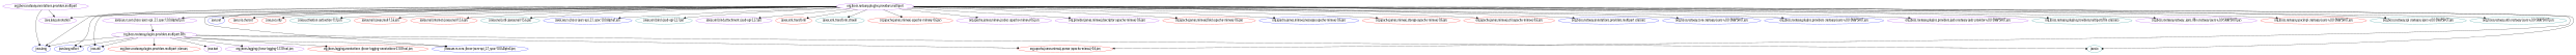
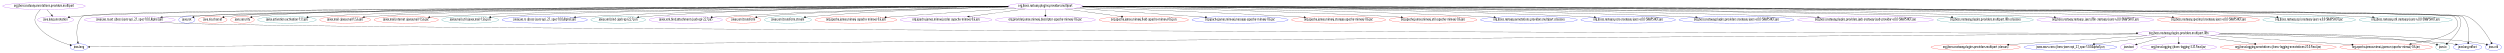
  digraph {
    fontname="Fira Sans"
    node [color=red fontname="Fira Sans"]
    edge [arrowhead=dot fontname="Fira Sans"]
    "org.jboss.resteasy.annotations.providers.multipart" [color=purple]
    "java.lang" [color=blue]
    "java.lang.annotation" [color=purple]
    "org.jboss.resteasy.plugins.providers.multipart" [color=purple]
    "java.io" [color=teal]
    "java.lang.reflect" [color=blue]
    "java.net" [color=blue]
    "java.nio.charset"
    "java.security"
    "java.util" [color=blue]
    "javax.activation (activation-1.1.1.jar)" [color=teal]
    "javax.mail (javax.mail-1.5.6.jar)"
    "javax.mail.internet (javax.mail-1.5.6.jar)"
    "javax.mail.util (javax.mail-1.5.6.jar)" [color=teal]
    "javax.ws.rs (jboss-jaxrs-api_2.1_spec-1.0.0.Alpha1.jar)" [color=blue]
    "javax.ws.rs.core (jboss-jaxrs-api_2.1_spec-1.0.0.Alpha1.jar)" [color=blue]
    "javax.ws.rs.ext (jboss-jaxrs-api_2.1_spec-1.0.0.Alpha1.jar)" [color=purple]
    "javax.xml.bind (jaxb-api-2.2.7.jar)" [color=teal]
    "javax.xml.bind.attachment (jaxb-api-2.2.7.jar)" [color=purple]
    "javax.xml.transform"
    "javax.xml.transform.stream" [color=teal]
    "org.apache.james.mime4j (apache-mime4j-0.6.jar)"
    "org.apache.james.mime4j.codec (apache-mime4j-0.6.jar)" [color=purple]
    n24 [color=purple label="org.provider.james.mime4j.descriptor (apache-mime4j-0.6.jar)"]
    "org.apache.james.mime4j.field (apache-mime4j-0.6.jar)"
    "org.apache.james.mime4j.message (apache-mime4j-0.6.jar)" [color=blue]
    "org.apache.james.mime4j.parser (apache-mime4j-0.6.jar)"
    "org.apache.james.mime4j.storage (apache-mime4j-0.6.jar)"
    "org.apache.james.mime4j.util (apache-mime4j-0.6.jar)"
    "org.jboss.resteasy.annotations.providers.multipart (classes)" [color=blue]
    "org.jboss.resteasy.core (resteasy-jaxrs-4.0.0-SNAPSHOT.jar)" [color=blue]
    "org.jboss.resteasy.plugins.providers (resteasy-jaxrs-4.0.0-SNAPSHOT.jar)" [color=blue]
    "org.jboss.resteasy.plugins.providers.jaxb (resteasy-jaxb-provider-4.0.0-SNAPSHOT.jar)" [color=purple]
    "org.jboss.resteasy.plugins.providers.multipart.i18n (classes)" [color=teal]
    "org.jboss.resteasy.resteasy_jaxrs.i18n (resteasy-jaxrs-4.0.0-SNAPSHOT.jar)" [color=purple]
    "org.jboss.resteasy.specimpl (resteasy-jaxrs-4.0.0-SNAPSHOT.jar)"
    "org.jboss.resteasy.spi (resteasy-jaxrs-4.0.0-SNAPSHOT.jar)" [color=teal]
    "org.jboss.resteasy.util (resteasy-jaxrs-4.0.0-SNAPSHOT.jar)" [color=teal]
    "org.jboss.resteasy.plugins.providers.multipart.i18n" [color=purple]
    "java.text" [color=purple]
    "org.jboss.logging (jboss-logging-3.3.1.Final.jar)" [color=purple]
    "org.jboss.logging.annotations (jboss-logging-annotations-2.1.0.Final.jar)"
    "org.jboss.resteasy.plugins.providers.multipart (classes)"
    "org.jboss.resteasy.annotations.providers.multipart" -> "java.lang"
    "org.jboss.resteasy.annotations.providers.multipart" -> "java.lang.annotation" [arrowhead=normal]
    "org.jboss.resteasy.plugins.providers.multipart" -> "java.lang" [arrowhead=normal]
    "org.jboss.resteasy.plugins.providers.multipart" -> "java.lang.annotation"
    "org.jboss.resteasy.plugins.providers.multipart" -> "java.io"
    "org.jboss.resteasy.plugins.providers.multipart" -> "java.lang.reflect"
    "org.jboss.resteasy.plugins.providers.multipart" -> "java.net"
    "org.jboss.resteasy.plugins.providers.multipart" -> "java.nio.charset"
    "org.jboss.resteasy.plugins.providers.multipart" -> "java.security"
    "org.jboss.resteasy.plugins.providers.multipart" -> "java.util"
    "org.jboss.resteasy.plugins.providers.multipart" -> "javax.activation (activation-1.1.1.jar)"
    "org.jboss.resteasy.plugins.providers.multipart" -> "javax.mail (javax.mail-1.5.6.jar)" [arrowhead=normal]
    "org.jboss.resteasy.plugins.providers.multipart" -> "javax.mail.internet (javax.mail-1.5.6.jar)" [arrowhead=normal]
    "org.jboss.resteasy.plugins.providers.multipart" -> "javax.mail.util (javax.mail-1.5.6.jar)"
    "org.jboss.resteasy.plugins.providers.multipart" -> "javax.ws.rs (jboss-jaxrs-api_2.1_spec-1.0.0.Alpha1.jar)" [arrowhead=normal]
-   "org.jboss.resteasy.plugins.providers.multipart" -> "javax.ws.rs.core (jboss-jaxrs-api_2.1_spec-1.0.0.Alpha1.jar)" [arrowhead=normal]
    "org.jboss.resteasy.plugins.providers.multipart" -> "javax.ws.rs.ext (jboss-jaxrs-api_2.1_spec-1.0.0.Alpha1.jar)" [arrowhead=normal]
    "org.jboss.resteasy.plugins.providers.multipart" -> "javax.xml.bind (jaxb-api-2.2.7.jar)" [arrowhead=normal]
    "org.jboss.resteasy.plugins.providers.multipart" -> "javax.xml.bind.attachment (jaxb-api-2.2.7.jar)"
    "org.jboss.resteasy.plugins.providers.multipart" -> "javax.xml.transform"
    "org.jboss.resteasy.plugins.providers.multipart" -> "javax.xml.transform.stream"
    "org.jboss.resteasy.plugins.providers.multipart" -> "org.apache.james.mime4j (apache-mime4j-0.6.jar)"
    "org.jboss.resteasy.plugins.providers.multipart" -> "org.apache.james.mime4j.codec (apache-mime4j-0.6.jar)" [arrowhead=normal]
    "org.jboss.resteasy.plugins.providers.multipart" -> n24
    "org.jboss.resteasy.plugins.providers.multipart" -> "org.apache.james.mime4j.field (apache-mime4j-0.6.jar)"
    "org.jboss.resteasy.plugins.providers.multipart" -> "org.apache.james.mime4j.message (apache-mime4j-0.6.jar)"
    "org.jboss.resteasy.plugins.providers.multipart" -> "org.apache.james.mime4j.parser (apache-mime4j-0.6.jar)" [arrowhead=normal]
    "org.jboss.resteasy.plugins.providers.multipart" -> "org.apache.james.mime4j.storage (apache-mime4j-0.6.jar)" [arrowhead=normal]
    "org.jboss.resteasy.plugins.providers.multipart" -> "org.apache.james.mime4j.util (apache-mime4j-0.6.jar)" [arrowhead=normal]
    "org.jboss.resteasy.plugins.providers.multipart" -> "org.jboss.resteasy.annotations.providers.multipart (classes)" [arrowhead=normal]
    "org.jboss.resteasy.plugins.providers.multipart" -> "org.jboss.resteasy.core (resteasy-jaxrs-4.0.0-SNAPSHOT.jar)" [arrowhead=normal]
    "org.jboss.resteasy.plugins.providers.multipart" -> "org.jboss.resteasy.plugins.providers (resteasy-jaxrs-4.0.0-SNAPSHOT.jar)" [arrowhead=normal]
    "org.jboss.resteasy.plugins.providers.multipart" -> "org.jboss.resteasy.plugins.providers.jaxb (resteasy-jaxb-provider-4.0.0-SNAPSHOT.jar)" [arrowhead=normal]
    "org.jboss.resteasy.plugins.providers.multipart" -> "org.jboss.resteasy.plugins.providers.multipart.i18n (classes)"
    "org.jboss.resteasy.plugins.providers.multipart" -> "org.jboss.resteasy.resteasy_jaxrs.i18n (resteasy-jaxrs-4.0.0-SNAPSHOT.jar)" [arrowhead=normal]
    "org.jboss.resteasy.plugins.providers.multipart" -> "org.jboss.resteasy.specimpl (resteasy-jaxrs-4.0.0-SNAPSHOT.jar)" [arrowhead=normal]
    "org.jboss.resteasy.plugins.providers.multipart" -> "org.jboss.resteasy.spi (resteasy-jaxrs-4.0.0-SNAPSHOT.jar)"
    "org.jboss.resteasy.plugins.providers.multipart" -> "org.jboss.resteasy.util (resteasy-jaxrs-4.0.0-SNAPSHOT.jar)" [arrowhead=normal]
    "javax.ws.rs.ext (jboss-jaxrs-api_2.1_spec-1.0.0.Alpha1.jar)" -> "org.jboss.resteasy.plugins.providers.multipart.i18n"
    "org.jboss.resteasy.plugins.providers.multipart.i18n" -> "java.lang" [arrowhead=normal]
    "org.jboss.resteasy.plugins.providers.multipart.i18n" -> "java.io"
-   "org.jboss.resteasy.plugins.providers.multipart.i18n" -> "java.lang.reflect"
+   "org.jboss.resteasy.plugins.providers.multipart.i18n" -> "java.lang.reflect" [arrowhead=normal]
    "org.jboss.resteasy.plugins.providers.multipart.i18n" -> "java.util"
    "org.jboss.resteasy.plugins.providers.multipart.i18n" -> "javax.ws.rs.core (jboss-jaxrs-api_2.1_spec-1.0.0.Alpha1.jar)"
    "org.jboss.resteasy.plugins.providers.multipart.i18n" -> "org.apache.james.mime4j.parser (apache-mime4j-0.6.jar)"
    "org.jboss.resteasy.plugins.providers.multipart.i18n" -> "java.text" [arrowhead=normal]
    "org.jboss.resteasy.plugins.providers.multipart.i18n" -> "org.jboss.logging (jboss-logging-3.3.1.Final.jar)"
    "org.jboss.resteasy.plugins.providers.multipart.i18n" -> "org.jboss.logging.annotations (jboss-logging-annotations-2.1.0.Final.jar)"
    "org.jboss.resteasy.plugins.providers.multipart.i18n" -> "org.jboss.resteasy.plugins.providers.multipart (classes)"
  }
